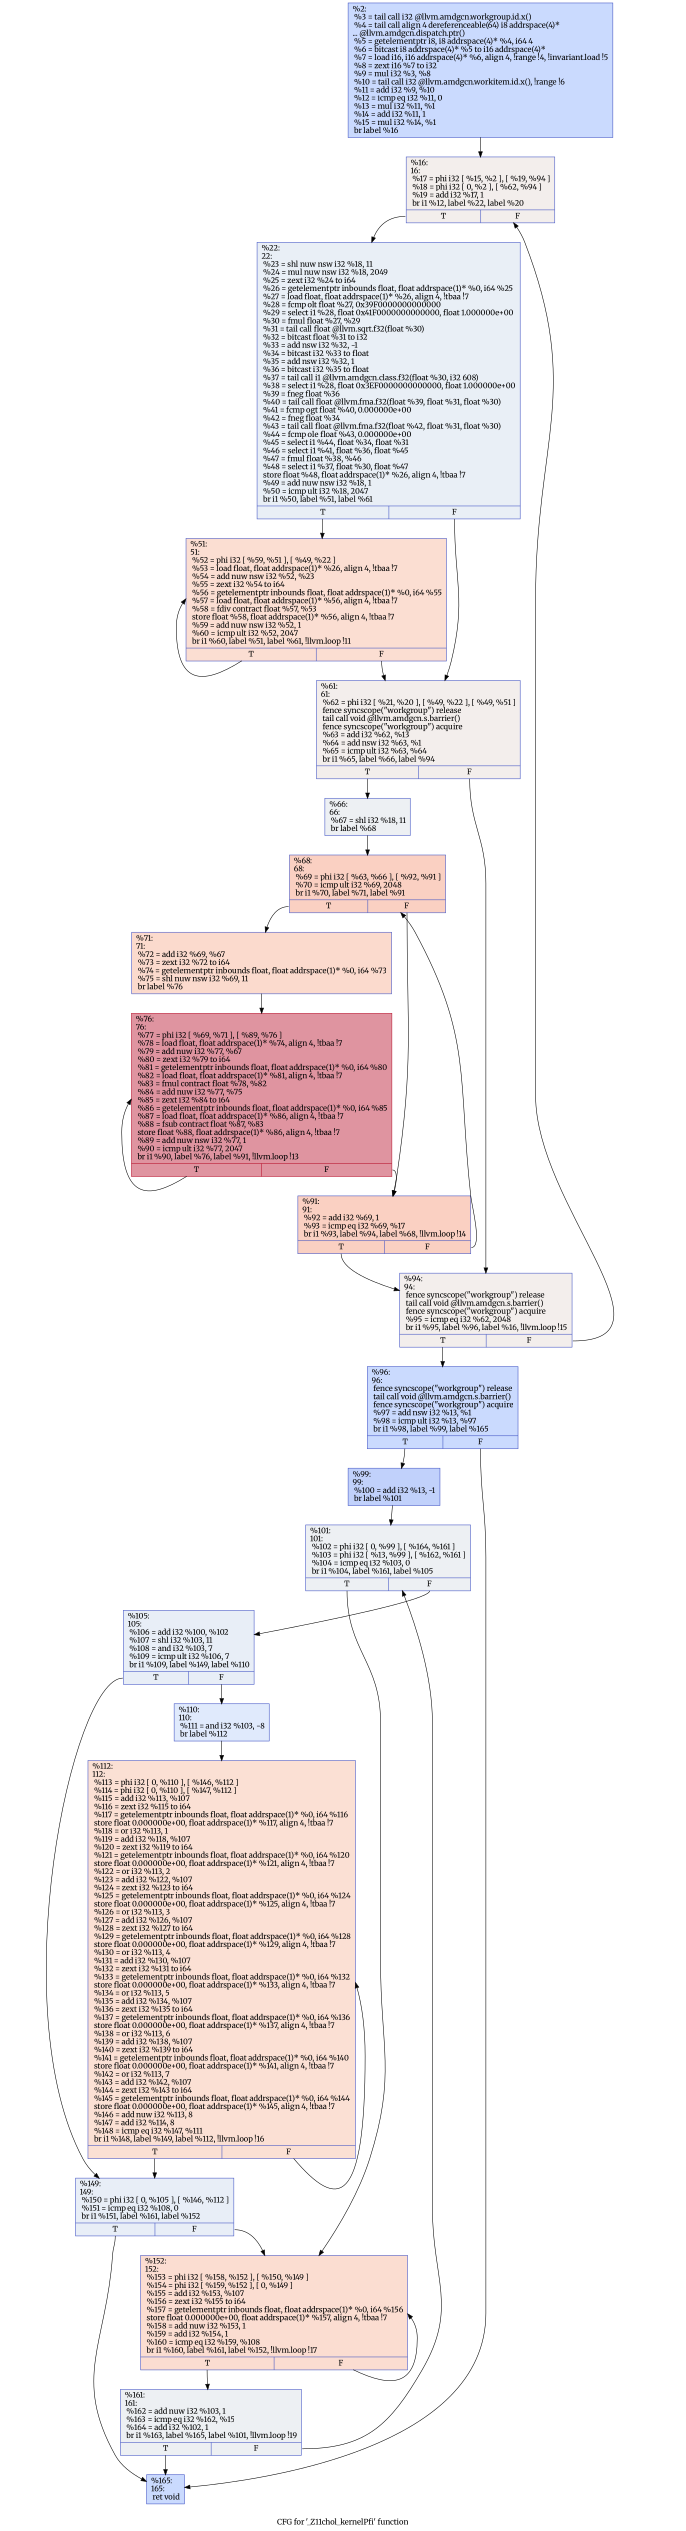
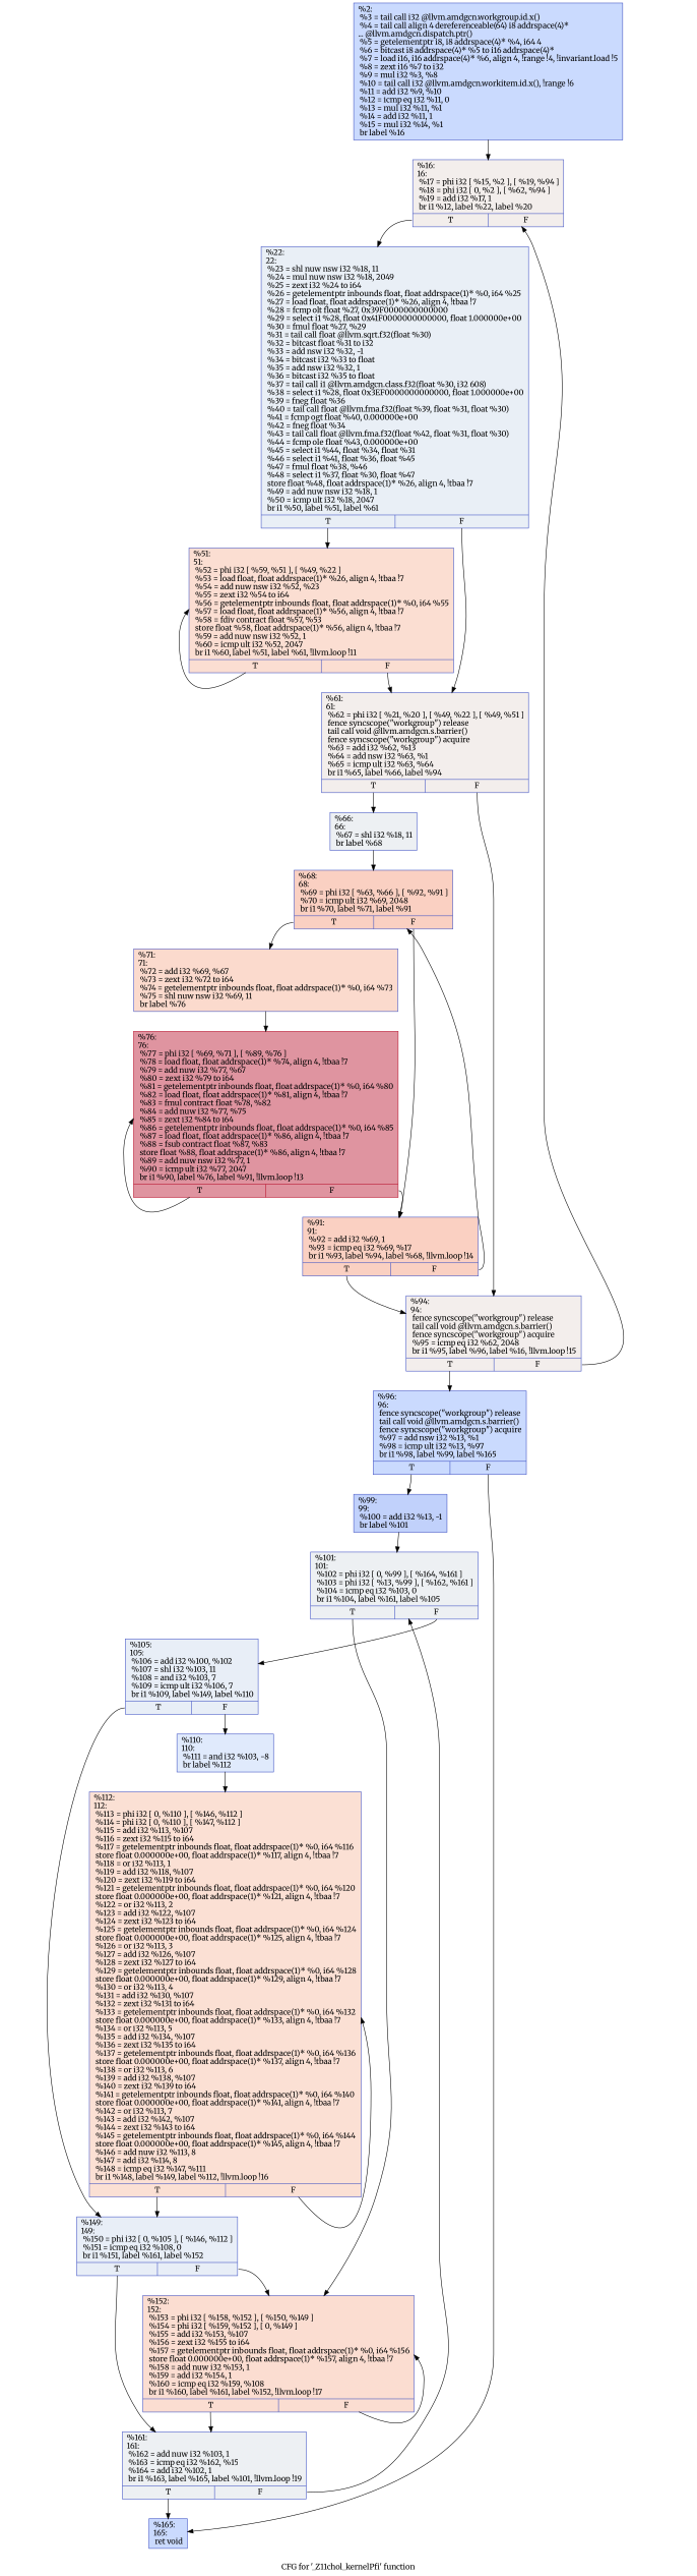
  digraph {
    fontname=Merriweather
    label="CFG for '_Z11chol_kernelPfi' function"
    node [color="#3d50c3ff" fillcolor="#88abfd70" fontname=Merriweather shape=record style=filled]
    edge [fontname=Merriweather tailport=s0]
    n1 [label="{%2:\l  %3 = tail call i32 @llvm.amdgcn.workgroup.id.x()\l  %4 = tail call align 4 dereferenceable(64) i8 addrspace(4)*\l... @llvm.amdgcn.dispatch.ptr()\l  %5 = getelementptr i8, i8 addrspace(4)* %4, i64 4\l  %6 = bitcast i8 addrspace(4)* %5 to i16 addrspace(4)*\l  %7 = load i16, i16 addrspace(4)* %6, align 4, !range !4, !invariant.load !5\l  %8 = zext i16 %7 to i32\l  %9 = mul i32 %3, %8\l  %10 = tail call i32 @llvm.amdgcn.workitem.id.x(), !range !6\l  %11 = add i32 %9, %10\l  %12 = icmp eq i32 %11, 0\l  %13 = mul i32 %11, %1\l  %14 = add i32 %11, 1\l  %15 = mul i32 %14, %1\l  br label %16\l}"]
    n2 [fillcolor="#e3d9d370" label="{%16:\l16:                                               \l  %17 = phi i32 [ %15, %2 ], [ %19, %94 ]\l  %18 = phi i32 [ 0, %2 ], [ %62, %94 ]\l  %19 = add i32 %17, 1\l  br i1 %12, label %22, label %20\l|{<s0>T|<s1>F}}"]
    n3 [fillcolor="#cedaeb70" label="{%22:\l22:                                               \l  %23 = shl nuw nsw i32 %18, 11\l  %24 = mul nuw nsw i32 %18, 2049\l  %25 = zext i32 %24 to i64\l  %26 = getelementptr inbounds float, float addrspace(1)* %0, i64 %25\l  %27 = load float, float addrspace(1)* %26, align 4, !tbaa !7\l  %28 = fcmp olt float %27, 0x39F0000000000000\l  %29 = select i1 %28, float 0x41F0000000000000, float 1.000000e+00\l  %30 = fmul float %27, %29\l  %31 = tail call float @llvm.sqrt.f32(float %30)\l  %32 = bitcast float %31 to i32\l  %33 = add nsw i32 %32, -1\l  %34 = bitcast i32 %33 to float\l  %35 = add nsw i32 %32, 1\l  %36 = bitcast i32 %35 to float\l  %37 = tail call i1 @llvm.amdgcn.class.f32(float %30, i32 608)\l  %38 = select i1 %28, float 0x3EF0000000000000, float 1.000000e+00\l  %39 = fneg float %36\l  %40 = tail call float @llvm.fma.f32(float %39, float %31, float %30)\l  %41 = fcmp ogt float %40, 0.000000e+00\l  %42 = fneg float %34\l  %43 = tail call float @llvm.fma.f32(float %42, float %31, float %30)\l  %44 = fcmp ole float %43, 0.000000e+00\l  %45 = select i1 %44, float %34, float %31\l  %46 = select i1 %41, float %36, float %45\l  %47 = fmul float %38, %46\l  %48 = select i1 %37, float %30, float %47\l  store float %48, float addrspace(1)* %26, align 4, !tbaa !7\l  %49 = add nuw nsw i32 %18, 1\l  %50 = icmp ult i32 %18, 2047\l  br i1 %50, label %51, label %61\l|{<s0>T|<s1>F}}"]
    n4 [fillcolor="#e3d9d370" label="{%61:\l61:                                               \l  %62 = phi i32 [ %21, %20 ], [ %49, %22 ], [ %49, %51 ]\l  fence syncscope(\"workgroup\") release\l  tail call void @llvm.amdgcn.s.barrier()\l  fence syncscope(\"workgroup\") acquire\l  %63 = add i32 %62, %13\l  %64 = add nsw i32 %63, %1\l  %65 = icmp ult i32 %63, %64\l  br i1 %65, label %66, label %94\l|{<s0>T|<s1>F}}"]
    n5 [fillcolor="#f7b59970" label="{%51:\l51:                                               \l  %52 = phi i32 [ %59, %51 ], [ %49, %22 ]\l  %53 = load float, float addrspace(1)* %26, align 4, !tbaa !7\l  %54 = add nuw nsw i32 %52, %23\l  %55 = zext i32 %54 to i64\l  %56 = getelementptr inbounds float, float addrspace(1)* %0, i64 %55\l  %57 = load float, float addrspace(1)* %56, align 4, !tbaa !7\l  %58 = fdiv contract float %57, %53\l  store float %58, float addrspace(1)* %56, align 4, !tbaa !7\l  %59 = add nuw nsw i32 %52, 1\l  %60 = icmp ult i32 %52, 2047\l  br i1 %60, label %51, label %61, !llvm.loop !11\l|{<s0>T|<s1>F}}"]
    n6 [fillcolor="#d6dce470" label="{%66:\l66:                                               \l  %67 = shl i32 %18, 11\l  br label %68\l}"]
    n7 [fillcolor="#e3d9d370" label="{%94:\l94:                                               \l  fence syncscope(\"workgroup\") release\l  tail call void @llvm.amdgcn.s.barrier()\l  fence syncscope(\"workgroup\") acquire\l  %95 = icmp eq i32 %62, 2048\l  br i1 %95, label %96, label %16, !llvm.loop !15\l|{<s0>T|<s1>F}}"]
    n8 [fillcolor="#f3947570" label="{%68:\l68:                                               \l  %69 = phi i32 [ %63, %66 ], [ %92, %91 ]\l  %70 = icmp ult i32 %69, 2048\l  br i1 %70, label %71, label %91\l|{<s0>T|<s1>F}}"]
    n9 [label="{%96:\l96:                                               \l  fence syncscope(\"workgroup\") release\l  tail call void @llvm.amdgcn.s.barrier()\l  fence syncscope(\"workgroup\") acquire\l  %97 = add nsw i32 %13, %1\l  %98 = icmp ult i32 %13, %97\l  br i1 %98, label %99, label %165\l|{<s0>T|<s1>F}}"]
    n10 [fillcolor="#f7ac8e70" label="{%71:\l71:                                               \l  %72 = add i32 %69, %67\l  %73 = zext i32 %72 to i64\l  %74 = getelementptr inbounds float, float addrspace(1)* %0, i64 %73\l  %75 = shl nuw nsw i32 %69, 11\l  br label %76\l}"]
    n11 [fillcolor="#f3947570" label="{%91:\l91:                                               \l  %92 = add i32 %69, 1\l  %93 = icmp eq i32 %69, %17\l  br i1 %93, label %94, label %68, !llvm.loop !14\l|{<s0>T|<s1>F}}"]
    n12 [fillcolor="#7396f570" label="{%99:\l99:                                               \l  %100 = add i32 %13, -1\l  br label %101\l}"]
    n13 [label="{%165:\l165:                                              \l  ret void\l}"]
    n14 [color="#b70d28ff" fillcolor="#b70d2870" label="{%76:\l76:                                               \l  %77 = phi i32 [ %69, %71 ], [ %89, %76 ]\l  %78 = load float, float addrspace(1)* %74, align 4, !tbaa !7\l  %79 = add nuw i32 %77, %67\l  %80 = zext i32 %79 to i64\l  %81 = getelementptr inbounds float, float addrspace(1)* %0, i64 %80\l  %82 = load float, float addrspace(1)* %81, align 4, !tbaa !7\l  %83 = fmul contract float %78, %82\l  %84 = add nuw i32 %77, %75\l  %85 = zext i32 %84 to i64\l  %86 = getelementptr inbounds float, float addrspace(1)* %0, i64 %85\l  %87 = load float, float addrspace(1)* %86, align 4, !tbaa !7\l  %88 = fsub contract float %87, %83\l  store float %88, float addrspace(1)* %86, align 4, !tbaa !7\l  %89 = add nuw nsw i32 %77, 1\l  %90 = icmp ult i32 %77, 2047\l  br i1 %90, label %76, label %91, !llvm.loop !13\l|{<s0>T|<s1>F}}"]
    n15 [fillcolor="#d6dce470" label="{%101:\l101:                                              \l  %102 = phi i32 [ 0, %99 ], [ %164, %161 ]\l  %103 = phi i32 [ %13, %99 ], [ %162, %161 ]\l  %104 = icmp eq i32 %103, 0\l  br i1 %104, label %161, label %105\l|{<s0>T|<s1>F}}"]
    n16 [fillcolor="#cbd8ee70" label="{%105:\l105:                                              \l  %106 = add i32 %100, %102\l  %107 = shl i32 %103, 11\l  %108 = and i32 %103, 7\l  %109 = icmp ult i32 %106, 7\l  br i1 %109, label %149, label %110\l|{<s0>T|<s1>F}}"]
    n17 [fillcolor="#f7b39670" label="{%152:\l152:                                              \l  %153 = phi i32 [ %158, %152 ], [ %150, %149 ]\l  %154 = phi i32 [ %159, %152 ], [ 0, %149 ]\l  %155 = add i32 %153, %107\l  %156 = zext i32 %155 to i64\l  %157 = getelementptr inbounds float, float addrspace(1)* %0, i64 %156\l  store float 0.000000e+00, float addrspace(1)* %157, align 4, !tbaa !7\l  %158 = add nuw i32 %153, 1\l  %159 = add i32 %154, 1\l  %160 = icmp eq i32 %159, %108\l  br i1 %160, label %161, label %152, !llvm.loop !17\l|{<s0>T|<s1>F}}"]
    n18 [fillcolor="#d6dce470" label="{%161:\l161:                                              \l  %162 = add nuw i32 %103, 1\l  %163 = icmp eq i32 %162, %15\l  %164 = add i32 %102, 1\l  br i1 %163, label %165, label %101, !llvm.loop !19\l|{<s0>T|<s1>F}}"]
    n19 [fillcolor="#cbd8ee70" label="{%149:\l149:                                              \l  %150 = phi i32 [ 0, %105 ], [ %146, %112 ]\l  %151 = icmp eq i32 %108, 0\l  br i1 %151, label %161, label %152\l|{<s0>T|<s1>F}}"]
    n20 [fillcolor="#b9d0f970" label="{%110:\l110:                                              \l  %111 = and i32 %103, -8\l  br label %112\l}"]
    n21 [fillcolor="#f7b99e70" label="{%112:\l112:                                              \l  %113 = phi i32 [ 0, %110 ], [ %146, %112 ]\l  %114 = phi i32 [ 0, %110 ], [ %147, %112 ]\l  %115 = add i32 %113, %107\l  %116 = zext i32 %115 to i64\l  %117 = getelementptr inbounds float, float addrspace(1)* %0, i64 %116\l  store float 0.000000e+00, float addrspace(1)* %117, align 4, !tbaa !7\l  %118 = or i32 %113, 1\l  %119 = add i32 %118, %107\l  %120 = zext i32 %119 to i64\l  %121 = getelementptr inbounds float, float addrspace(1)* %0, i64 %120\l  store float 0.000000e+00, float addrspace(1)* %121, align 4, !tbaa !7\l  %122 = or i32 %113, 2\l  %123 = add i32 %122, %107\l  %124 = zext i32 %123 to i64\l  %125 = getelementptr inbounds float, float addrspace(1)* %0, i64 %124\l  store float 0.000000e+00, float addrspace(1)* %125, align 4, !tbaa !7\l  %126 = or i32 %113, 3\l  %127 = add i32 %126, %107\l  %128 = zext i32 %127 to i64\l  %129 = getelementptr inbounds float, float addrspace(1)* %0, i64 %128\l  store float 0.000000e+00, float addrspace(1)* %129, align 4, !tbaa !7\l  %130 = or i32 %113, 4\l  %131 = add i32 %130, %107\l  %132 = zext i32 %131 to i64\l  %133 = getelementptr inbounds float, float addrspace(1)* %0, i64 %132\l  store float 0.000000e+00, float addrspace(1)* %133, align 4, !tbaa !7\l  %134 = or i32 %113, 5\l  %135 = add i32 %134, %107\l  %136 = zext i32 %135 to i64\l  %137 = getelementptr inbounds float, float addrspace(1)* %0, i64 %136\l  store float 0.000000e+00, float addrspace(1)* %137, align 4, !tbaa !7\l  %138 = or i32 %113, 6\l  %139 = add i32 %138, %107\l  %140 = zext i32 %139 to i64\l  %141 = getelementptr inbounds float, float addrspace(1)* %0, i64 %140\l  store float 0.000000e+00, float addrspace(1)* %141, align 4, !tbaa !7\l  %142 = or i32 %113, 7\l  %143 = add i32 %142, %107\l  %144 = zext i32 %143 to i64\l  %145 = getelementptr inbounds float, float addrspace(1)* %0, i64 %144\l  store float 0.000000e+00, float addrspace(1)* %145, align 4, !tbaa !7\l  %146 = add nuw i32 %113, 8\l  %147 = add i32 %114, 8\l  %148 = icmp eq i32 %147, %111\l  br i1 %148, label %149, label %112, !llvm.loop !16\l|{<s0>T|<s1>F}}"]
    n1 -> n2
    n2 -> n3
    n3 -> n4 [tailport=s1]
    n3 -> n5
    n4 -> n6
    n4 -> n7 [tailport=s1]
    n5 -> n4 [tailport=s1]
    n5 -> n5
    n6 -> n8
    n7 -> n2 [tailport=s1]
    n7 -> n9
    n8 -> n10
    n8 -> n11 [tailport=s1]
    n9 -> n12
    n9 -> n13 [tailport=s1]
    n10 -> n14
    n11 -> n7
    n11 -> n8 [tailport=s1]
    n12 -> n15
    n14 -> n11 [tailport=s1]
    n14 -> n14
    n15 -> n16 [tailport=s1]
    n15 -> n17
    n16 -> n19
    n16 -> n20 [tailport=s1]
    n17 -> n17 [tailport=s1]
    n17 -> n18
    n18 -> n13
    n18 -> n15 [tailport=s1]
    n19 -> n17 [tailport=s1]
-   n19 -> n13
+   n19 -> n18
    n20 -> n21
    n21 -> n19
    n21 -> n21 [tailport=s1]
  }
